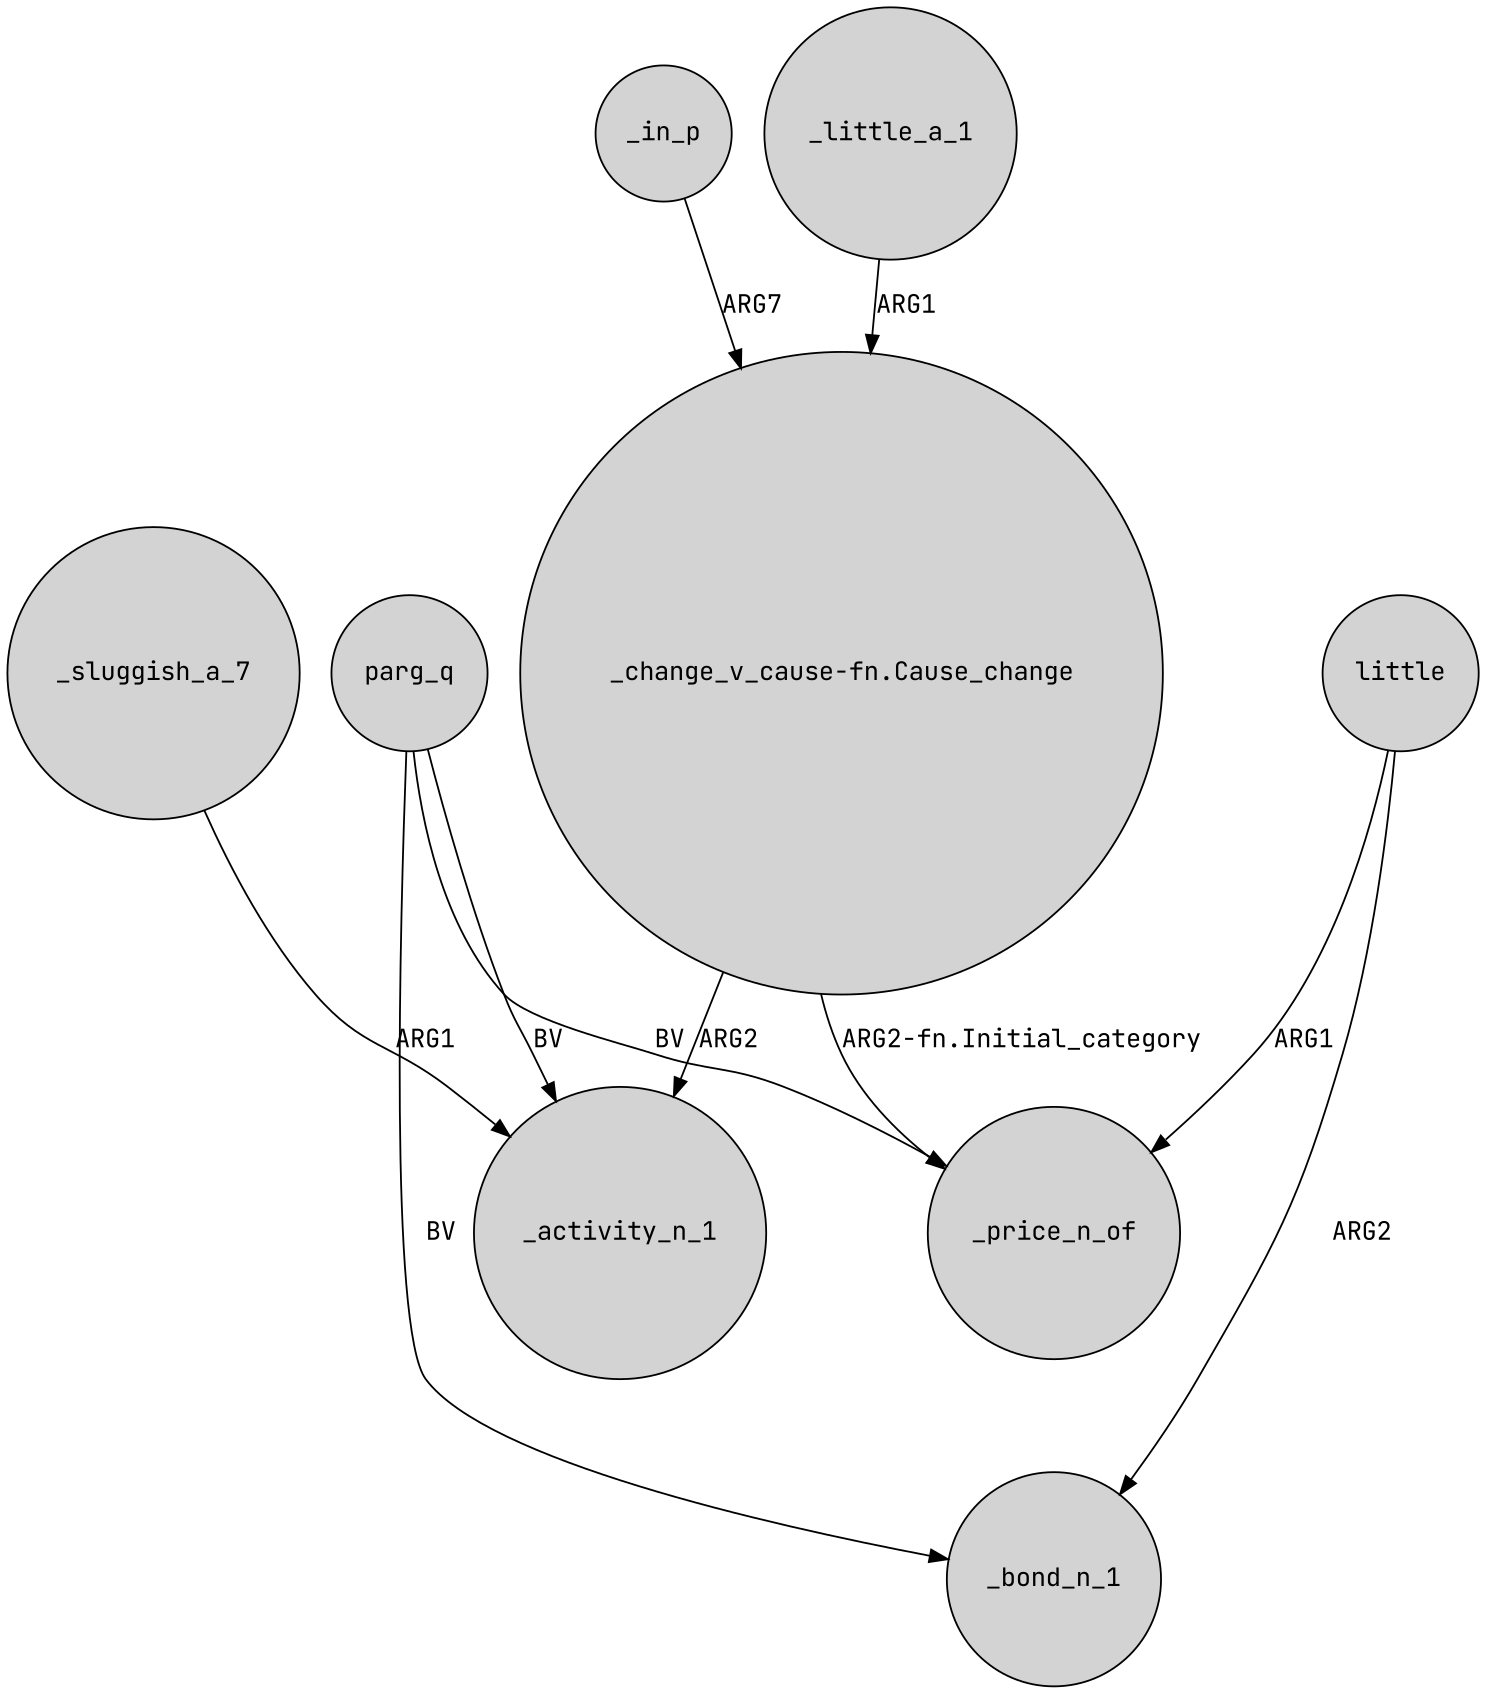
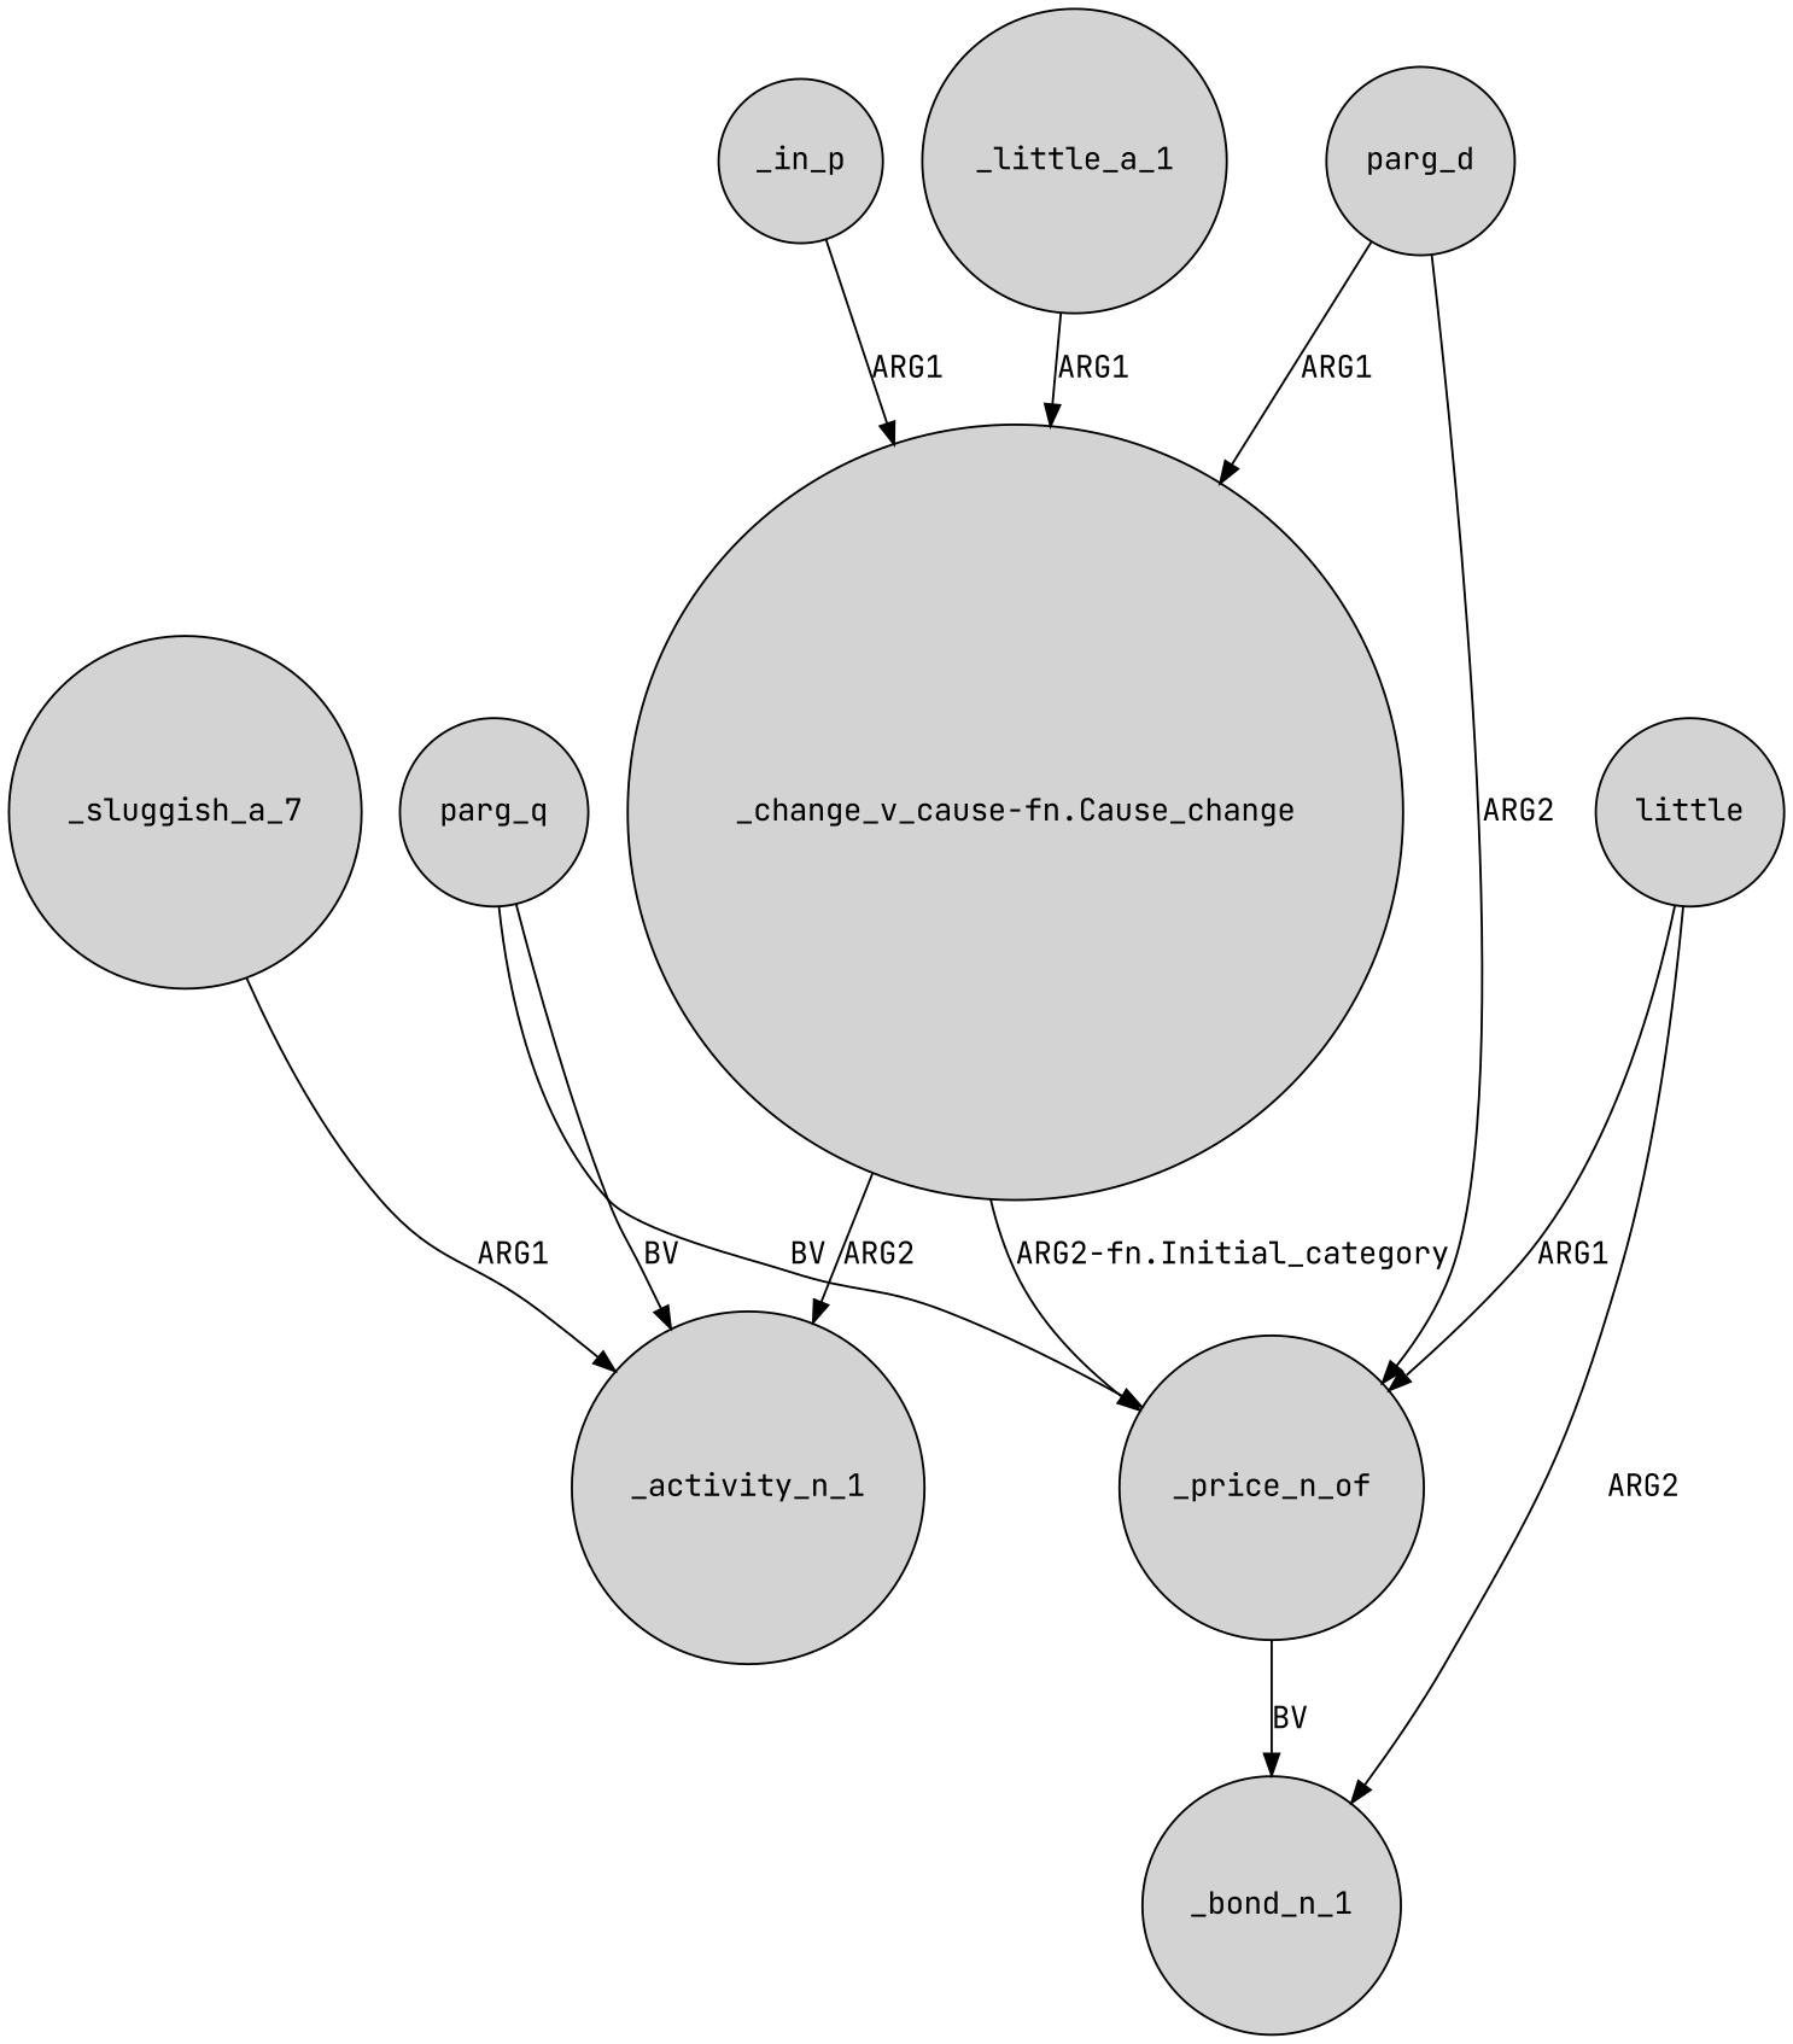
  digraph {
    fontname="JetBrains Mono"
    node [fontname="JetBrains Mono" shape=circle style=filled]
    edge [fontname="JetBrains Mono"]
    n1 [label=_sluggish_a_7]
    _activity_n_1
+   parg_d
    _price_n_of
    "_change_v_cause-fn.Cause_change"
    _little_a_1
    n7 [label=little]
    _bond_n_1
    _in_p
    n10 [label=parg_q]
    n1 -> _activity_n_1 [label=ARG1]
+   parg_d -> _price_n_of [label=ARG2]
+   parg_d -> "_change_v_cause-fn.Cause_change" [label=ARG1]
    "_change_v_cause-fn.Cause_change" -> _activity_n_1 [label=ARG2]
    "_change_v_cause-fn.Cause_change" -> _price_n_of [label="ARG2-fn.Initial_category"]
    _little_a_1 -> "_change_v_cause-fn.Cause_change" [label=ARG1]
    n7 -> _price_n_of [label=ARG1]
    n7 -> _bond_n_1 [label=ARG2]
-   _in_p -> "_change_v_cause-fn.Cause_change" [label=ARG7]
+   _in_p -> "_change_v_cause-fn.Cause_change" [label=ARG1]
    n10 -> _activity_n_1 [label=BV]
    n10 -> _price_n_of [label=BV]
-   n10 -> _bond_n_1 [label=BV]
+   _price_n_of -> _bond_n_1 [label=BV]
  }
